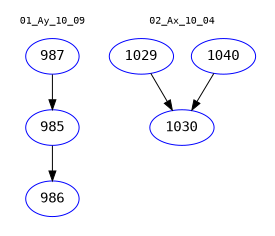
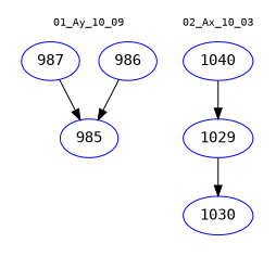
  digraph {
    fontname="DejaVu Sans Mono"
    node [color=blue fontname="DejaVu Sans Mono"]
    edge [color=black fontname="DejaVu Sans Mono"]
    n1 [label=986]
    n2 [label=985]
    n3 [label=987]
    n4 [label=1040]
    n5 [label=1029]
    n6 [label=1030]
    subgraph cluster_1 {
      color=white
      fontsize=10
      label="01_Ay_10_09"
      n1
      n2
      n3
    }
    subgraph cluster_2 {
      color=white
      fontsize=10
-     label="02_Ax_10_04"
+     label="02_Ax_10_03"
      n4
      n5
      n6
    }
-   n2 -> n1
+   n1 -> n2
    n3 -> n2
-   n4 -> n6
+   n4 -> n5
    n5 -> n6
  }
